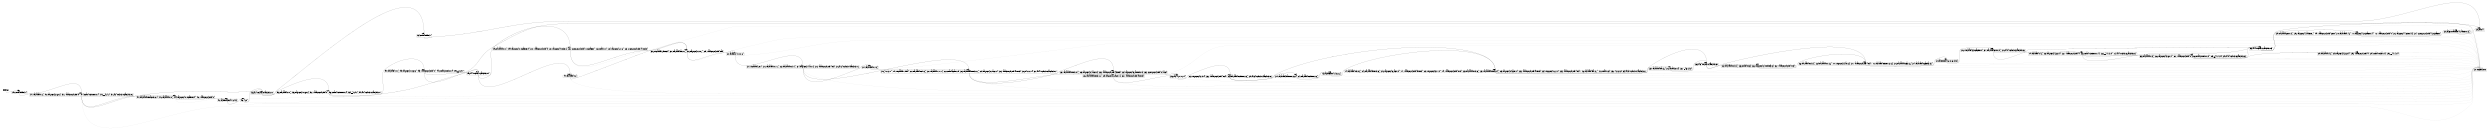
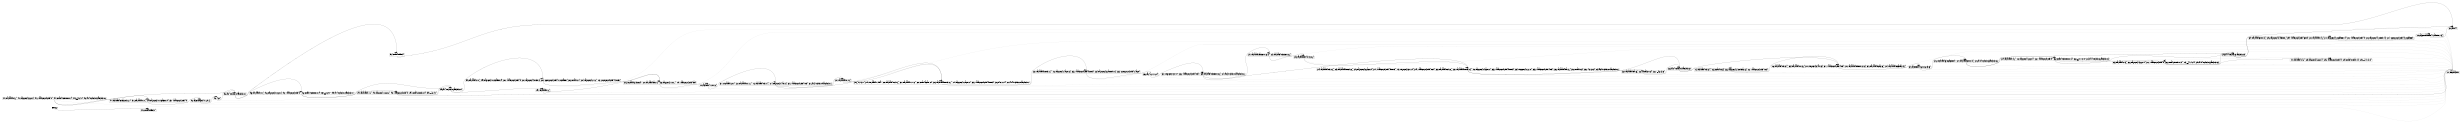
  digraph {
    rankdir=LR
    node [shape=record]
    edge [headport=n tailport=s]
    n1 [label=BB_entry62 shape=none]
    n2 [label="{2970: constant[undefined,v1]}"]
    n3 [label="{2971: read-variable['e',v5,-]|2972: read-property[v5,'type',v3]|2973: \<variable-non-null-undef\>['e']|2974: constant[\"MSPointerDown\",v4]|2975: ==[v3,v4,v2]|2976: if[v2](true-block:1005,false-block:1008)}"]
    n4 [label="{2983: if[v2](true-block:1009,false-block:1010)}"]
    n5 [label="{2977: read-variable['isPrimaryTouch',v8,v7]|2978: read-variable['e',v10,-]|2979: read-property[v10,'originalEvent',v9]|2980: \<variable-non-null-undef\>['e']}"]
    n6 [label="{3107: exceptional-return}"]
    n7 [label="{2984: constant[undefined,v1]}"]
    n8 [label="{2985: read-variable['e',v10,-]|2986: read-property[v10,'type',v8]|2987: \<variable-non-null-undef\>['e']|2988: constant[\"MSPointerDown\",v9]|2989: ==[v8,v9,v7]|2990: if[v7](true-block:1012,false-block:1011)}"]
    n9 [label="{2981: call-isPrimaryTouch [v7,v8,v9,v6]}"]
    n10 [label="{3106: return[v1]}"]
    n11 [label="{2996: if[v7](true-block:1013,false-block:1014)}"]
    n12 [label="{2991: read-variable['e',v10,-]|2992: read-property[v10,'type',v8]|2993: \<variable-non-null-undef\>['e']|2994: constant[\"pointerdown\",v9]|2995: ==[v8,v9,v7]}"]
    n13 [label="{2982: ![v6,v2]}"]
    n14 [label="{2997: read-variable['e',v6,-]}"]
    n15 [label="{2998: read-variable['e',v10,-]|2999: read-property[v10,'originalEvent',v9]|3000: \<variable-non-null-undef\>['e']|3001: read-property[v9,'touches',v8]|3002: \<property-non-null-undef\>[v10,'originalEvent']|3003: constant[0.0,v11]|3004: read-property[v8,v11,v6]|3005: \<property-non-null-undef\>[v9,'touches']}"]
    n16 [label="{3006: write-variable[v6,'firstTouch']*|3007: read-variable['Date',v10,-]|3008: read-property[v10,'now',-]|3009: \<variable-non-null-undef\>['Date']}"]
    n17 [label="{3010: call-Date.now [v10,'now',v8]}"]
    n18 [label="{3011: write-variable[v8,'now']*|3012: read-variable['now',v12,-]|3013: read-variable['touch',v14,-]|3014: read-property[v14,'last',v13]|3015: \<variable-non-null-undef\>['touch']|3016: if[v13](true-block:1019,false-block:1018)}"]
    n19 [label="{3018: -[v12,v13,v11]|3019: write-variable[v11,'delta']*|3020: read-variable['touch',v15,-]|3021: read-variable['$',v17,v16]|3022: constant[\"tagName\",v20]|3023: read-variable['firstTouch',v22,-]|3024: read-property[v22,'target',v21]|3025: \<variable-non-null-undef\>['firstTouch']|3026: in[v20,v21,v19]|3027: if[v19](true-block:1020,false-block:1021)}"]
    n20 [label="{3017: read-variable['now',v13,-]}"]
-   n21 [label="{3028: read-variable['firstTouch',v23,-]|3029: read-property[v23,'target',v18]|3030: \<variable-non-null-undef\>['firstTouch']}"]
    n22 [label="{3031: read-variable['firstTouch',v24,-]|3032: read-property[v24,'target',v23]|3033: \<variable-non-null-undef\>['firstTouch']|3034: read-property[v23,'parentNode',v18]|3035: \<property-non-null-undef\>[v24,'target']}"]
    n23 [label="{3036: call-$ [v16,v17,v18,v14]}"]
    n24 [label="{3037: write-property[v15,'el',v14]|3038: \<variable-non-null-undef\>['touch']*|3039: read-variable['touchTimeout',v23,-]|3040: if[v23](true-block:1024,false-block:1026)}"]
    n25 [label="{3041: read-variable['clearTimeout',v25,v24]|3042: read-variable['touchTimeout',v26,-]}"]
    n26 [label="{3044: read-variable['touch',v25,-]|3045: read-variable['firstTouch',v26,-]|3046: read-property[v26,'pageX',v24]|3047: \<variable-non-null-undef\>['firstTouch']|3048: write-property[v25,'x1',v24]|3049: \<variable-non-null-undef\>['touch']*|3050: read-variable['touch',v28,-]|3051: read-variable['firstTouch',v29,-]|3052: read-property[v29,'pageY',v27]|3053: \<variable-non-null-undef\>['firstTouch']|3054: write-property[v28,'y1',v27]|3055: \<variable-non-null-undef\>['touch']*|3056: read-variable['delta',v31,-]|3057: constant[0.0,v32]|3058: \>[v31,v32,v30]|3059: if[v30](true-block:1027,false-block:1028)}"]
    n27 [label="{3043: call-clearTimeout [v24,v25,v26,-]*}"]
    n28 [label="{3063: if[v30](true-block:1029,false-block:1030)}"]
    n29 [label="{3060: read-variable['delta',v33,-]|3061: constant[250.0,v34]|3062: \<=[v33,v34,v30]}"]
    n30 [label="{3064: read-variable['touch',v34,-]|3065: constant[true,v33]|3066: write-property[v34,'isDoubleTap',v33]|3067: \<variable-non-null-undef\>['touch']*}"]
    n31 [label="{3068: read-variable['touch',v34,-]|3069: read-variable['now',v33,-]|3070: write-property[v34,'last',v33]|3071: \<variable-non-null-undef\>['touch']*|3072: read-variable['setTimeout',v37,v36]|3073: read-variable['longTap',v38,-]|3074: read-variable['longTapDelay',v39,-]}"]
    n32 [label="{3075: call-setTimeout [v36,v37,v38,v39,v35]}"]
    n33 [label="{3076: write-variable[v35,'longTapTimeout']*|3077: read-variable['gesture',v40,-]|3078: if[v40](true-block:1033,false-block:1036)}"]
    n34 [label="{3096: if[v40](true-block:1037,false-block:1039)}"]
    n35 [label="{3079: read-variable['e',v43,-]|3080: read-property[v43,'type',v41]|3081: \<variable-non-null-undef\>['e']|3082: constant[\"MSPointerDown\",v42]|3083: ==[v41,v42,v40]|3084: if[v40](true-block:1036,false-block:1034)}"]
    n36 [label="{3097: read-variable['gesture',v42,-]|3098: read-property[v42,'addPointer',-]|3099: \<variable-non-null-undef\>['gesture']|3100: read-variable['e',v45,-]|3101: read-property[v45,'originalEvent',v44]|3102: \<variable-non-null-undef\>['e']|3103: read-property[v44,'pointerId',v43]|3104: \<property-non-null-undef\>[v45,'originalEvent']}"]
    n37 [label="{3085: read-variable['e',v43,-]|3086: read-property[v43,'type',v41]|3087: \<variable-non-null-undef\>['e']|3088: constant[\"pointerdown\",v42]|3089: ==[v41,v42,v40]|3090: if[v40](true-block:1036,false-block:1035)}"]
    n38 [label="{3105: call-gesture.addPointer [v42,'addPointer',v43,-]*}"]
    n39 [label="{3091: read-variable['e',v43,-]|3092: read-property[v43,'type',v41]|3093: \<variable-non-null-undef\>['e']|3094: constant[\"touchstart\",v42]|3095: ==[v41,v42,v40]}"]
    n1 -> n2 [headlabel="    1003"]
-   n2 -> n3 [headlabel="      1004"]
    n3 -> n4 [headlabel="      1008"]
    n3 -> n5 [headlabel="      1005"]
    n3 -> n6 [color=gray headlabel="      1040"]
    n4 -> n7 [headlabel="      1009"]
    n4 -> n8 [headlabel="      1010"]
    n5 -> n6 [color=gray]
    n5 -> n9 [headlabel="      1006"]
    n7 -> n10 [headlabel="      1039"]
    n8 -> n6 [color=gray]
    n8 -> n11 [headlabel="      1012"]
    n8 -> n12 [headlabel="      1011"]
    n9 -> n6 [color=gray]
    n9 -> n13 [headlabel="      1007"]
    n11 -> n14 [headlabel="      1013"]
    n11 -> n15 [headlabel="      1014"]
    n12 -> n6 [color=black]
    n12 -> n11
    n13 -> n4
    n13 -> n6 [color=gray]
    n14 -> n6 [color=gray]
    n14 -> n16 [headlabel="      1015"]
    n15 -> n6 [color=gray]
    n15 -> n16
    n16 -> n6 [color=gray]
    n16 -> n17 [headlabel="      1016"]
    n17 -> n6 [color=gray]
    n17 -> n18 [headlabel="      1017"]
    n18 -> n6 [color=gray]
    n18 -> n19 [headlabel="      1019"]
    n18 -> n20 [headlabel="      1018"]
    n19 -> n6 [color=gray]
-   n19 -> n21 [headlabel="      1020"]
    n19 -> n22 [headlabel="      1021"]
    n20 -> n6 [color=gray]
    n20 -> n19
-   n21 -> n6 [color=gray]
-   n21 -> n23 [headlabel="      1022"]
    n22 -> n6 [color=gray]
    n22 -> n23
    n23 -> n6 [color=gray]
    n23 -> n24 [headlabel="      1023"]
    n24 -> n6 [color=gray]
    n24 -> n25 [headlabel="      1024"]
    n24 -> n26 [headlabel="      1026"]
    n25 -> n6 [color=gray]
    n25 -> n27 [headlabel="      1025"]
    n26 -> n6 [color=gray]
    n26 -> n28 [headlabel="      1028"]
    n26 -> n29 [headlabel="      1027"]
    n27 -> n6 [color=gray]
    n27 -> n26
    n28 -> n30 [headlabel="      1029"]
    n28 -> n31 [headlabel="      1030"]
    n29 -> n6 [color=gray]
    n29 -> n28
    n30 -> n6 [color=gray]
    n30 -> n31
    n31 -> n6 [color=gray]
    n31 -> n32 [headlabel="      1031"]
    n32 -> n6 [color=gray]
    n32 -> n33 [headlabel="      1032"]
    n33 -> n6 [color=gray]
    n33 -> n34 [headlabel="      1036"]
    n33 -> n35 [headlabel="      1033"]
    n34 -> n10
    n34 -> n36 [headlabel="      1037"]
    n35 -> n6 [color=gray]
    n35 -> n34
    n35 -> n37 [headlabel="      1034"]
    n36 -> n6 [color=gray]
    n36 -> n38 [headlabel="      1038"]
    n37 -> n6 [color=gray]
    n37 -> n34
    n37 -> n39 [headlabel="      1035"]
    n38 -> n6 [color=gray]
    n38 -> n10
    n39 -> n6 [color=gray]
  }
